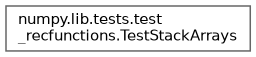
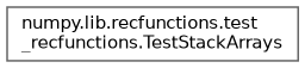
  digraph {
    rankdir=LR
-   n1 [color=grey40 fillcolor=white fontname=Helvetica fontsize=10 height=0.2 label="numpy.lib.tests.test\l_recfunctions.TestStackArrays" shape=box style=filled width=0.4]
+   n1 [color=grey40 fillcolor=white fontname=Helvetica fontsize=10 height=0.2 label="numpy.lib.recfunctions.test\l_recfunctions.TestStackArrays" shape=box style=filled width=0.4]
  }
